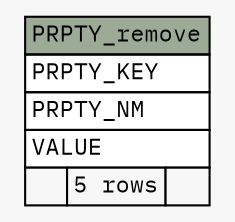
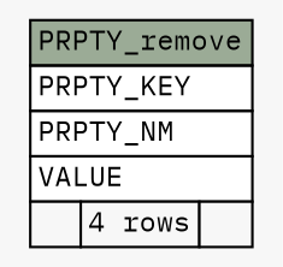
  digraph {
    bgcolor="#f7f7f7"
    fontname="IBM Plex Mono"
    fontsize=11
    nodesep=0.18
    rankdir=RL
    ranksep=0.46
-   n1 [fontname="IBM Plex Mono" fontsize=11 label=<     <TABLE BORDER="0" CELLBORDER="1" CELLSPACING="0" BGCOLOR="#ffffff">       <TR><TD COLSPAN="3" BGCOLOR="#9bab96" ALIGN="CENTER">PRPTY_remove</TD></TR>       <TR><TD PORT="PRPTY_KEY" COLSPAN="3" ALIGN="LEFT">PRPTY_KEY</TD></TR>       <TR><TD PORT="PRPTY_NM" COLSPAN="3" ALIGN="LEFT">PRPTY_NM</TD></TR>       <TR><TD PORT="VALUE" COLSPAN="3" ALIGN="LEFT">VALUE</TD></TR>       <TR><TD ALIGN="LEFT" BGCOLOR="#f7f7f7">  </TD><TD ALIGN="RIGHT" BGCOLOR="#f7f7f7">5 rows</TD><TD ALIGN="RIGHT" BGCOLOR="#f7f7f7">  </TD></TR>     </TABLE>> shape=plaintext]
+   n1 [fontname="IBM Plex Mono" fontsize=11 label=<     <TABLE BORDER="0" CELLBORDER="1" CELLSPACING="0" BGCOLOR="#ffffff">       <TR><TD COLSPAN="3" BGCOLOR="#9bab96" ALIGN="CENTER">PRPTY_remove</TD></TR>       <TR><TD PORT="PRPTY_KEY" COLSPAN="3" ALIGN="LEFT">PRPTY_KEY</TD></TR>       <TR><TD PORT="PRPTY_NM" COLSPAN="3" ALIGN="LEFT">PRPTY_NM</TD></TR>       <TR><TD PORT="VALUE" COLSPAN="3" ALIGN="LEFT">VALUE</TD></TR>       <TR><TD ALIGN="LEFT" BGCOLOR="#f7f7f7">  </TD><TD ALIGN="RIGHT" BGCOLOR="#f7f7f7">4 rows</TD><TD ALIGN="RIGHT" BGCOLOR="#f7f7f7">  </TD></TR>     </TABLE>> shape=plaintext]
  }
